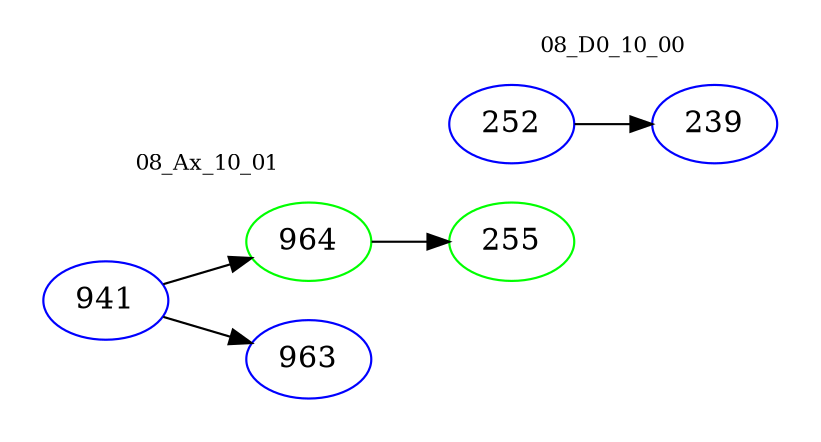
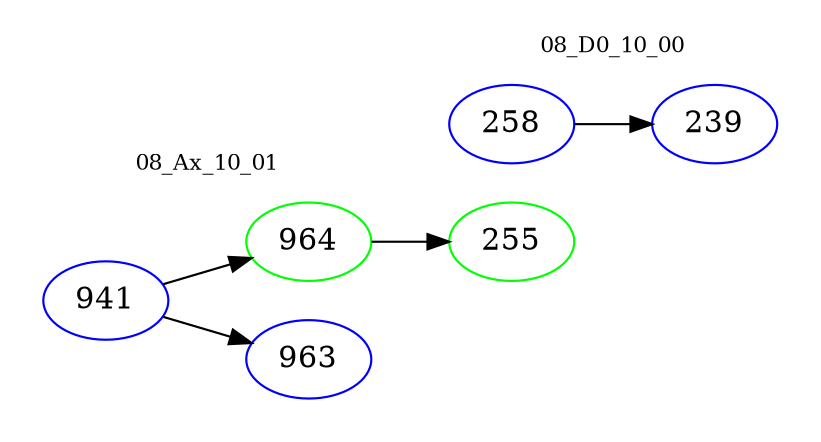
  digraph {
    rankdir=LR
    node [color=blue]
    edge [color=black]
    n1 [label=941]
    n2 [label=963]
    n3 [color=green label=964]
-   n4 [label=252]
+   n4 [label=258]
    n5 [label=239]
    n6 [color=green label=255]
    subgraph cluster_1 {
      color=white
      fontsize=10
      label="08_Ax_10_01"
      n1
      n2
      n3
    }
    subgraph cluster_2 {
      color=white
      fontsize=10
      label="08_D0_10_00"
      n4
      n5
      n6
    }
    n1 -> n2
    n1 -> n3
    n3 -> n6
    n4 -> n5
  }
